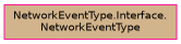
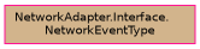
  digraph {
    rankdir=LR
-   n1 [color=deeppink fillcolor=tan fontname=Helvetica fontsize=10 height=0.2 label="NetworkEventType.Interface.\lNetworkEventType" shape=record style=filled width=0.4]
+   n1 [color=deeppink fillcolor=tan fontname=Helvetica fontsize=10 height=0.2 label="NetworkAdapter.Interface.\lNetworkEventType" shape=record style=filled width=0.4]
  }
